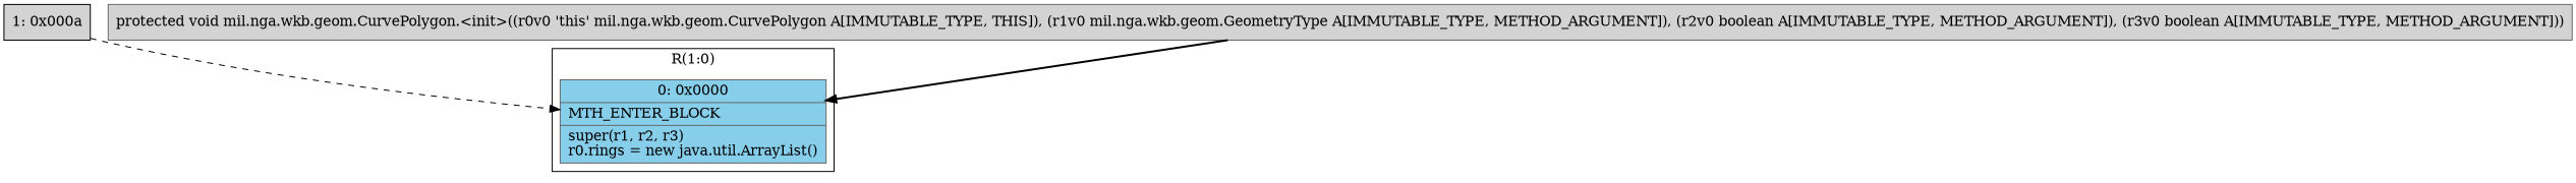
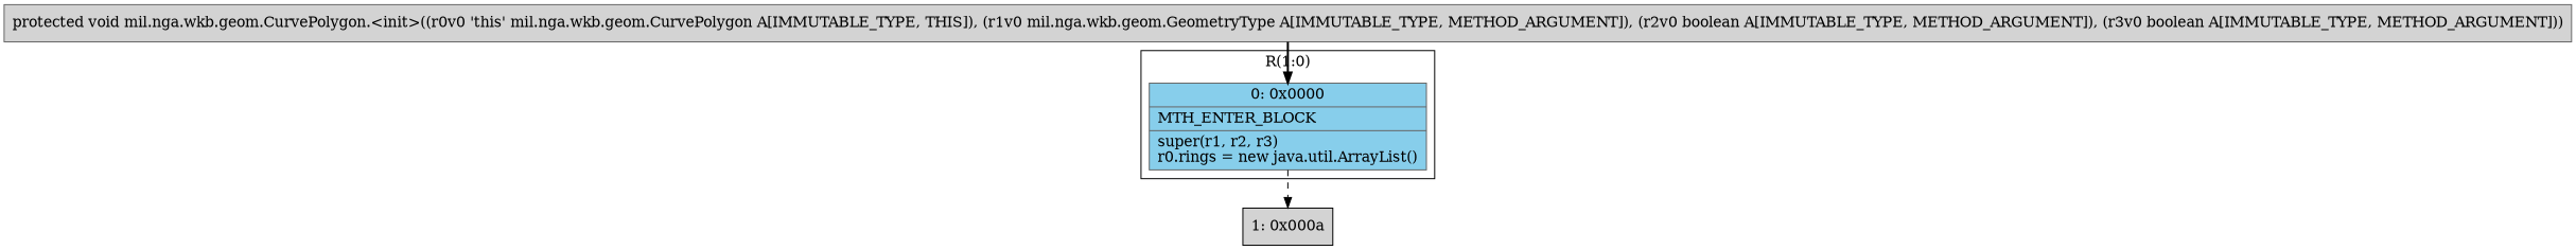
  digraph {
    node [color=gray40 shape=record style=filled fillcolor=lightgrey]
    edge [arrowhead=normal]
    n1 [label="{0\:\ 0x0000|MTH_ENTER_BLOCK\l|super(r1, r2, r3)\lr0.rings = new java.util.ArrayList()\l}" fillcolor=skyblue]
    n2 [color=black label="{1\:\ 0x000a}"]
    n3 [label="{protected void mil.nga.wkb.geom.CurvePolygon.\<init\>((r0v0 'this' mil.nga.wkb.geom.CurvePolygon A[IMMUTABLE_TYPE, THIS]), (r1v0 mil.nga.wkb.geom.GeometryType A[IMMUTABLE_TYPE, METHOD_ARGUMENT]), (r2v0 boolean A[IMMUTABLE_TYPE, METHOD_ARGUMENT]), (r3v0 boolean A[IMMUTABLE_TYPE, METHOD_ARGUMENT])) }"]
    subgraph cluster_1 {
      label="R(1:0)"
      n1
    }
-   n2 -> n1 [style=dashed]
+   n1 -> n2 [style=dashed]
    n3 -> n1 [style=bold]
  }
